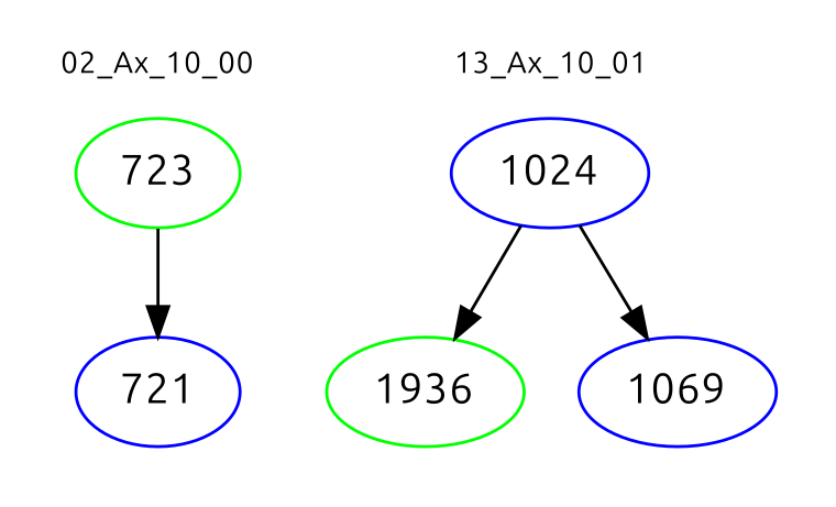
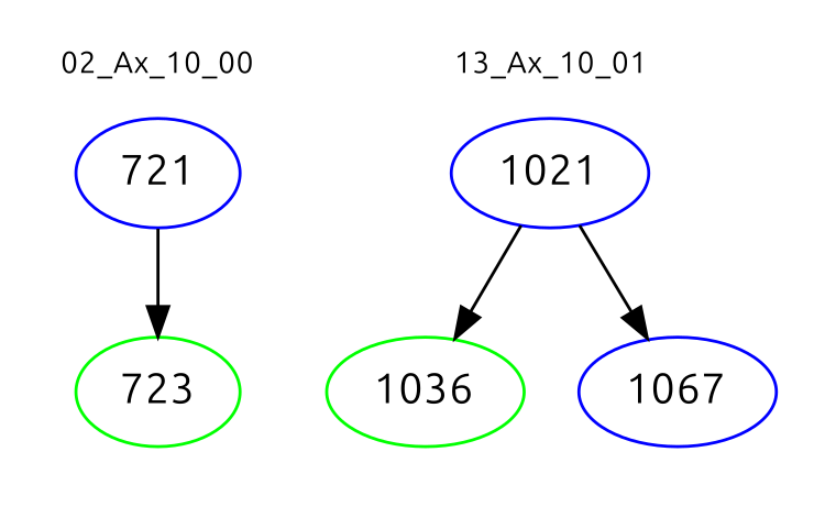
  digraph {
    fontname=Ubuntu
    node [color=blue fontname=Ubuntu]
    edge [color=black fontname=Ubuntu]
    n1 [color=green label=723]
    n2 [label=721]
-   n3 [color=green label=1936]
-   n4 [label=1024]
-   n5 [label=1069]
+   n3 [color=green label=1036]
+   n4 [label=1021]
+   n5 [label=1067]
    subgraph cluster_1 {
      color=white
      fontsize=10
      label="02_Ax_10_00"
      n1
      n2
    }
    subgraph cluster_2 {
      color=white
      fontsize=10
      label="13_Ax_10_01"
      n3
      n4
      n5
    }
-   n1 -> n2
+   n2 -> n1
    n4 -> n3
    n4 -> n5
  }
